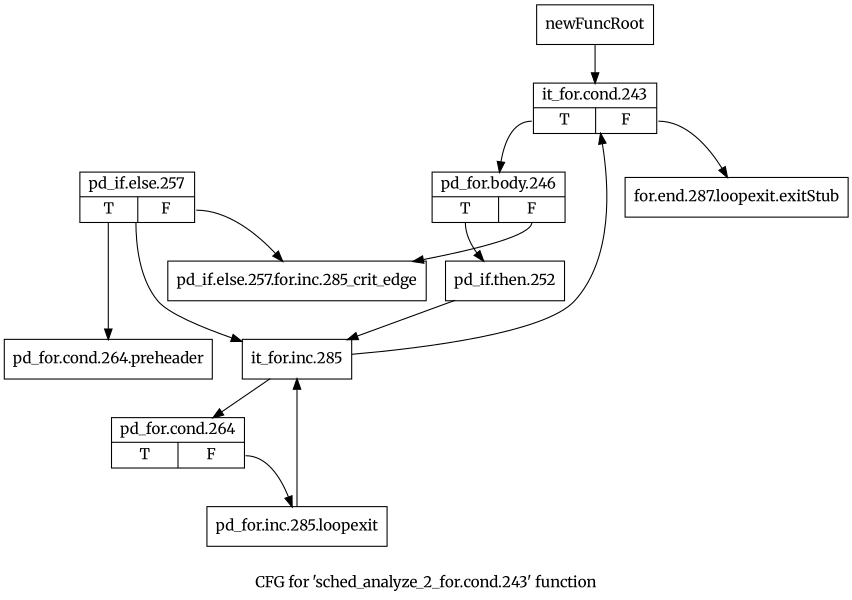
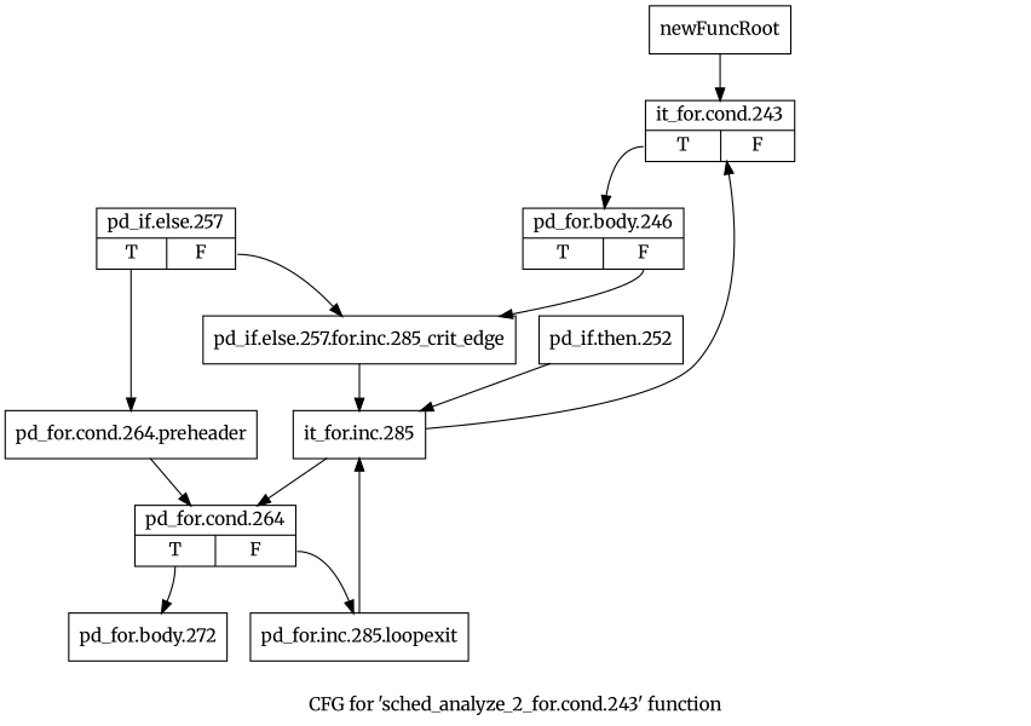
  digraph {
    fontname=Merriweather
    label="CFG for 'sched_analyze_2_for.cond.243' function"
    node [fontname=Merriweather shape=record]
    edge [fontname=Merriweather]
    n1 [label="{newFuncRoot}"]
    n2 [label="{it_for.cond.243|{<s0>T|<s1>F}}"]
-   n3 [label="{for.end.287.loopexit.exitStub}"]
    n4 [label="{pd_for.body.246|{<s0>T|<s1>F}}"]
    n5 [label="{pd_if.then.252}"]
    n6 [label="{pd_if.else.257.for.inc.285_crit_edge}"]
    n7 [label="{it_for.inc.285}"]
    n8 [label="{pd_if.else.257|{<s0>T|<s1>F}}"]
    n9 [label="{pd_for.cond.264.preheader}"]
    n10 [label="{pd_for.cond.264|{<s0>T|<s1>F}}"]
+   n11 [label="{pd_for.body.272}"]
    n12 [label="{pd_for.inc.285.loopexit}"]
    n1 -> n2
-   n2 -> n3 [tailport=s1]
    n2 -> n4 [tailport=s0]
-   n4 -> n5 [tailport=s0]
    n4 -> n6 [tailport=s1]
    n5 -> n7
-   n8 -> n7
+   n6 -> n7
    n7 -> n2
    n7 -> n10
    n8 -> n6 [tailport=s1]
    n8 -> n9 [tailport=s0]
+   n9 -> n10
+   n10 -> n11 [tailport=s0]
    n10 -> n12 [tailport=s1]
    n12 -> n7
  }
